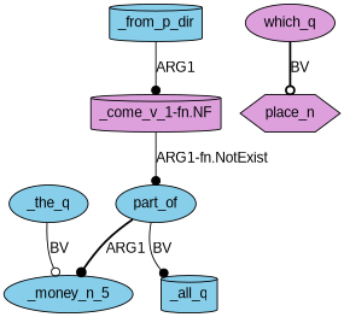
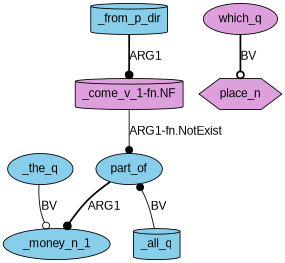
  digraph {
    fontname="Liberation Sans"
    node [fillcolor=skyblue fontname="Liberation Sans" shape=ellipse style=filled]
    edge [arrowhead=dot fontname="Liberation Sans" style=solid]
    _the_q
-   _money_n_1 [label=_money_n_5]
+   _money_n_1
    _all_q [shape=cylinder]
    part_of
    "_come_v_1-fn.NF" [fillcolor=plum shape=cylinder]
    _from_p_dir [shape=cylinder]
    place_n [fillcolor=plum shape=hexagon]
    which_q [fillcolor=plum]
    _the_q -> _money_n_1 [arrowhead=odot label=BV]
-   part_of -> _all_q [label=BV]
+   _all_q -> part_of [label=BV]
    part_of -> _money_n_1 [label=ARG1 style=bold]
    "_come_v_1-fn.NF" -> part_of [label="ARG1-fn.NotExist"]
-   _from_p_dir -> "_come_v_1-fn.NF" [label=ARG1]
+   _from_p_dir -> "_come_v_1-fn.NF" [label=ARG1 style=bold]
    which_q -> place_n [arrowhead=odot label=BV style=bold]
  }
